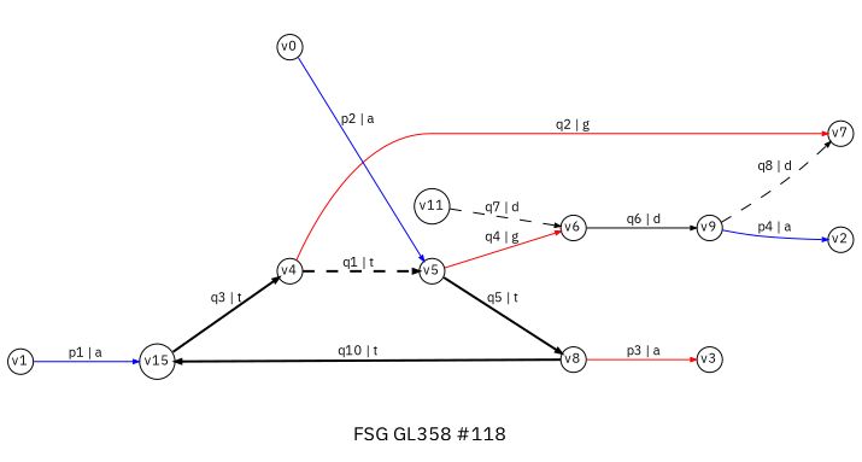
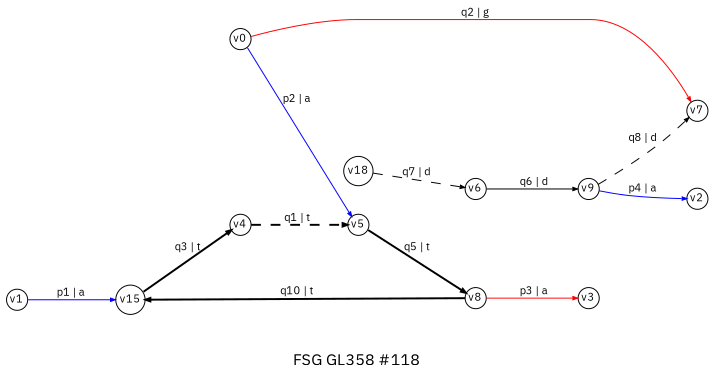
  digraph {
    fontname="IBM Plex Sans"
    fontsize=10
    label="FSG GL358 #118"
    noverlap=scale
    rankdir=LR
    node [fontname="IBM Plex Sans" fontsize=7 margin=0 penwidth=0.6 shape=circle]
    edge [arrowsize=0.3 color=black fontname="IBM Plex Sans" fontsize=7 penwidth=0.6 style=solid]
    v1 [height=0.01]
    n2 [height=0.01 label=v15]
    v4 [height=0.01]
    v7 [height=0.01]
    v5 [height=0.01]
    v0 [height=0.01]
-   v11 [height=0.01]
+   v11 [height=0.01 label=v18]
    v6 [height=0.01]
    v9 [height=0.01]
    v8 [height=0.01]
    v3 [height=0.01]
    v2 [height=0.01]
    v1 -> n2 [color=blue label="p1 | a"]
    n2 -> v4 [label="q3 | t" penwidth=1.2]
-   v4 -> v7 [color=red label="q2 | g"]
+   v0 -> v7 [color=red label="q2 | g"]
    v4 -> v5 [label="q1 | t" penwidth=1.2 style=dashed]
-   v5 -> v6 [color=red label="q4 | g"]
    v5 -> v8 [label="q5 | t" penwidth=1.2]
    v0 -> v5 [color=blue label="p2 | a"]
    v11 -> v6 [label="q7 | d" style=dashed]
    v6 -> v9 [label="q6 | d"]
    v9 -> v7 [label="q8 | d" style=dashed]
    v9 -> v2 [color=blue label="p4 | a"]
    v8 -> n2 [label="q10 | t" penwidth=1.2]
    v8 -> v3 [color=red label="p3 | a"]
  }
